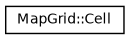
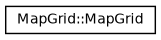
  digraph {
    rankdir=LR
-   n1 [color=black fillcolor=white fontname=Helvetica fontsize=10 height=0.2 label="MapGrid::Cell" shape=record style=filled width=0.4]
+   n1 [color=black fillcolor=white fontname=Helvetica fontsize=10 height=0.2 label="MapGrid::MapGrid" shape=record style=filled width=0.4]
  }
